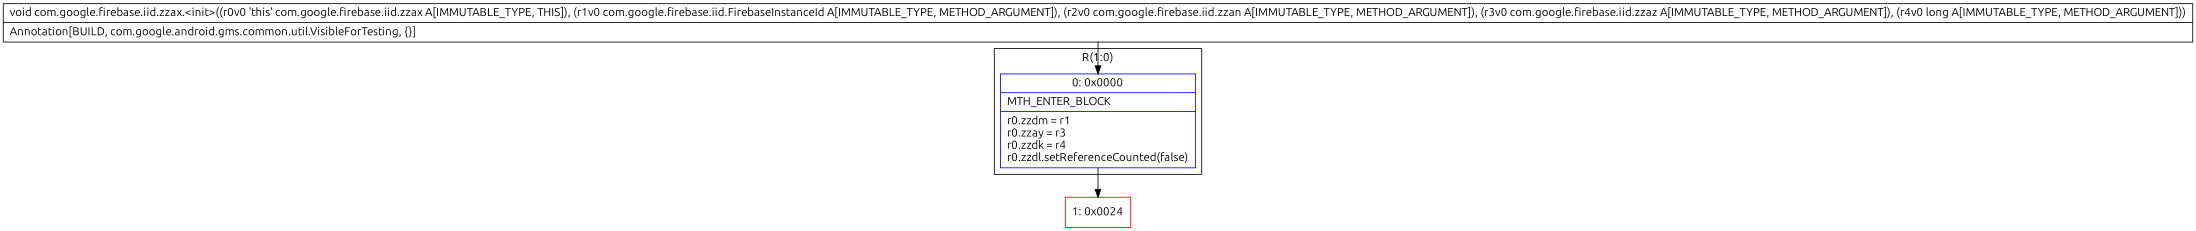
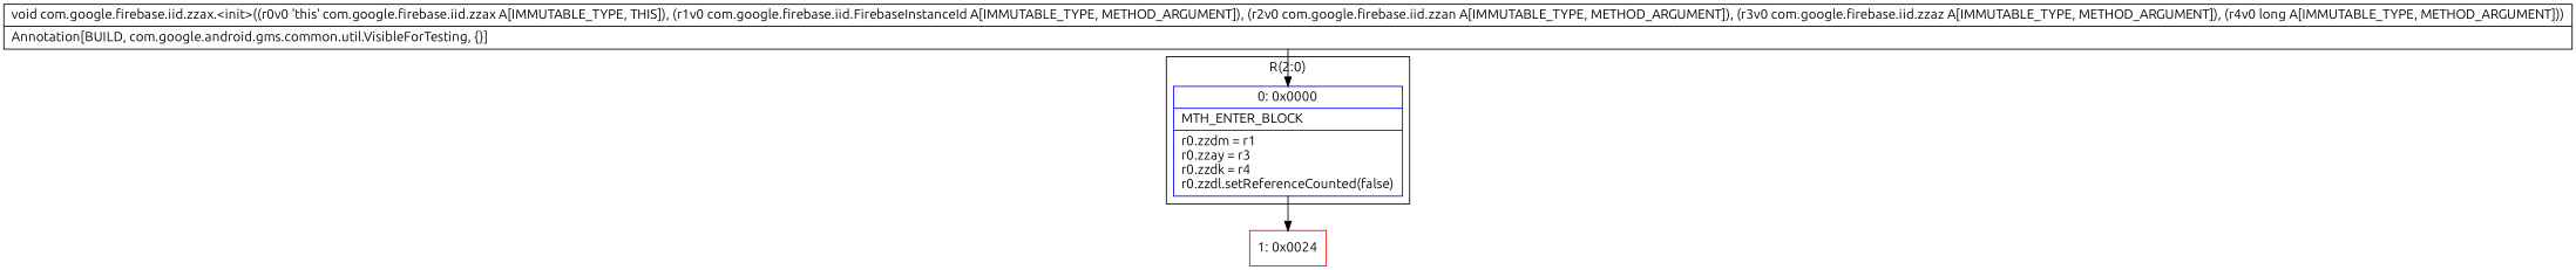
  digraph {
    fontname=Ubuntu
    node [shape=record fontname=Ubuntu]
    edge [fontname=Ubuntu]
    n1 [color=blue label="{0\:\ 0x0000|MTH_ENTER_BLOCK\l|r0.zzdm = r1\lr0.zzay = r3\lr0.zzdk = r4\lr0.zzdl.setReferenceCounted(false)\l}"]
    n2 [color=red label="{1\:\ 0x0024}"]
    n3 [label="{void com.google.firebase.iid.zzax.\<init\>((r0v0 'this' com.google.firebase.iid.zzax A[IMMUTABLE_TYPE, THIS]), (r1v0 com.google.firebase.iid.FirebaseInstanceId A[IMMUTABLE_TYPE, METHOD_ARGUMENT]), (r2v0 com.google.firebase.iid.zzan A[IMMUTABLE_TYPE, METHOD_ARGUMENT]), (r3v0 com.google.firebase.iid.zzaz A[IMMUTABLE_TYPE, METHOD_ARGUMENT]), (r4v0 long A[IMMUTABLE_TYPE, METHOD_ARGUMENT]))  | Annotation[BUILD, com.google.android.gms.common.util.VisibleForTesting, \{\}]\l}"]
    subgraph cluster_1 {
-     label="R(1:0)"
+     label="R(2:0)"
      n1
    }
    n1 -> n2
    n3 -> n1
  }
